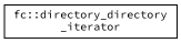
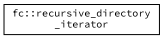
  digraph {
    rankdir=LR
    fontname="Source Code Pro"
-   n1 [color=black fillcolor=white fontname="Source Code Pro" fontsize=10 height=0.2 label="fc::directory_directory\l_iterator" shape=record style=filled width=0.4]
+   n1 [color=black fillcolor=white fontname="Source Code Pro" fontsize=10 height=0.2 label="fc::recursive_directory\l_iterator" shape=record style=filled width=0.4]
  }
